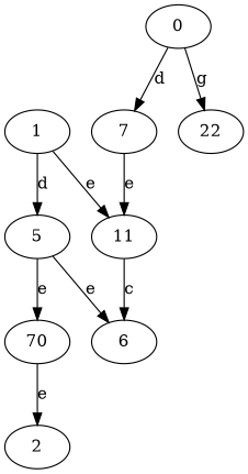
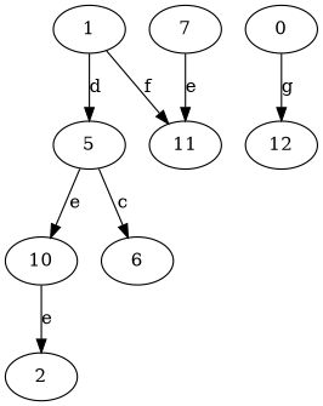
  strict digraph {
    1
    5
    11
-   10 [label=70]
+   10
    6
    2
    7
    0
-   12 [label=22]
+   12
    1 -> 5 [label=d]
-   1 -> 11 [label=e]
+   1 -> 11 [label=f]
    5 -> 10 [label=e]
-   5 -> 6 [label=e]
-   11 -> 6 [label=c]
+   5 -> 6 [label=c]
    10 -> 2 [label=e]
    7 -> 11 [label=e]
-   0 -> 7 [label=d]
    0 -> 12 [label=g]
  }
